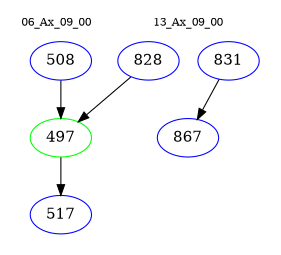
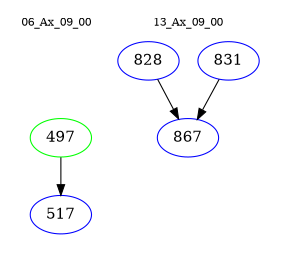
  digraph {
    node [color=blue]
    edge [color=black]
-   n1 [label=508]
    n2 [color=green label=497]
    n3 [label=517]
    n4 [label=831]
    n5 [label=828]
    n6 [label=867]
    subgraph cluster_1 {
      color=white
      fontsize=10
      label="06_Ax_09_00"
-     n1
      n2
      n3
    }
    subgraph cluster_2 {
      color=white
      fontsize=10
      label="13_Ax_09_00"
      n4
      n5
      n6
    }
-   n1 -> n2
    n2 -> n3
    n4 -> n6
-   n5 -> n2
+   n5 -> n6
  }
